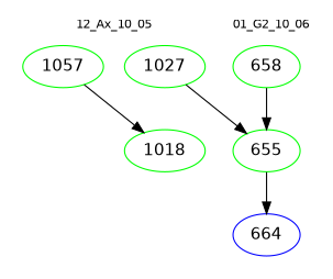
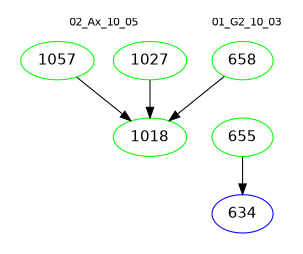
  digraph {
    fontname="DejaVu Sans"
    node [color=green fontname="DejaVu Sans"]
    edge [color=black fontname="DejaVu Sans"]
    n1 [label=1027]
    n2 [label=1018]
    n3 [label=1057]
    n4 [label=658]
    n5 [label=655]
-   n6 [color=blue label=664]
+   n6 [color=blue label=634]
    subgraph cluster_1 {
      color=white
      fontsize=10
-     label="12_Ax_10_05"
+     label="02_Ax_10_05"
      n1
      n2
      n3
    }
    subgraph cluster_2 {
      color=white
      fontsize=10
-     label="01_G2_10_06"
+     label="01_G2_10_03"
      n4
      n5
      n6
    }
-   n1 -> n5
+   n1 -> n2
    n3 -> n2
-   n4 -> n5
+   n4 -> n2
    n5 -> n6
  }
